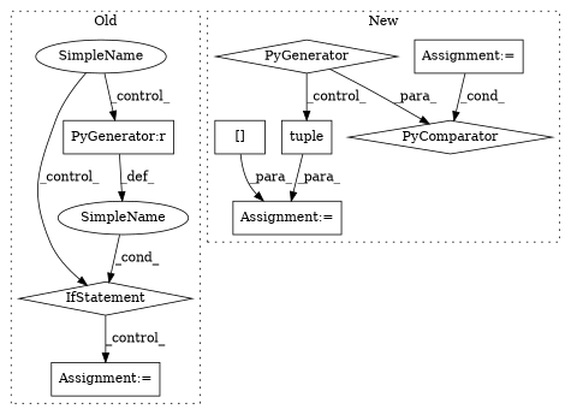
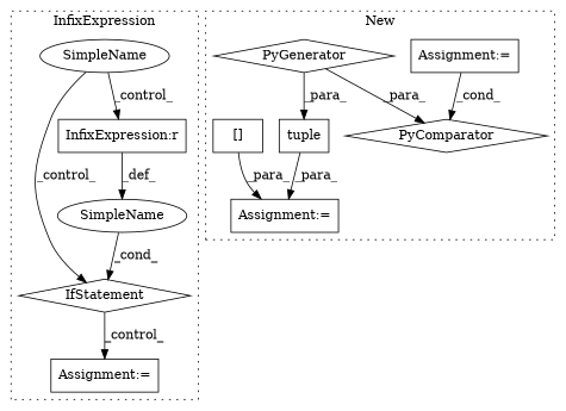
  digraph {
    node [a=7 shape=box]
    n1 [a=25 l="4,2" label=IfStatement s="6135,6165" shape=diamond]
    n2 [l=34 label="Assignment:=" s=6290]
    n3 [a=42 label=SimpleName shape=ellipse]
-   n4 [a=27 l=4 label="PyGenerator:r" s=6157]
+   n4 [a=27 l=4 label="InfixExpression:r" s=6157]
    n5 [a=42 label=SimpleName shape=ellipse]
    n6 [a=32 l="17,-3" label=tuple s="5662,5794"]
    n7 [l=25 label="Assignment:=" s=5763]
    n8 [l=1 label="Assignment:=" s=6186]
    n9 [a=113 l=25 label=PyComparator s=5763 shape=diamond]
    n10 [a=107 l=115 label=PyGenerator s=5679 shape=diamond]
    n11 [a=2 l="27,1" label="[]" s="6187,6221"]
    subgraph cluster_1 {
-     label=Old
+     label=InfixExpression
      style=dotted
      n1
      n2
      n3
      n4
      n5
    }
    subgraph cluster_2 {
      label=New
      style=dotted
      n6
      n7
      n8
      n9
      n10
      n11
    }
    n1 -> n2 [label=_control_]
    n3 -> n1 [label=_cond_]
    n4 -> n3 [label=_def_]
    n5 -> n1 [label=_control_]
    n5 -> n4 [label=_control_]
    n6 -> n8 [label=_para_]
    n7 -> n9 [label=_cond_]
-   n10 -> n6 [label=_control_]
+   n10 -> n6 [label=_para_]
    n10 -> n9 [label=_para_]
    n11 -> n8 [label=_para_]
  }
